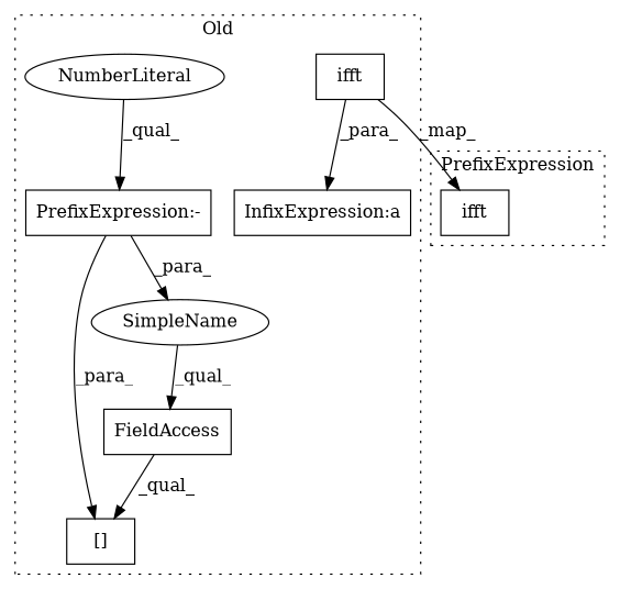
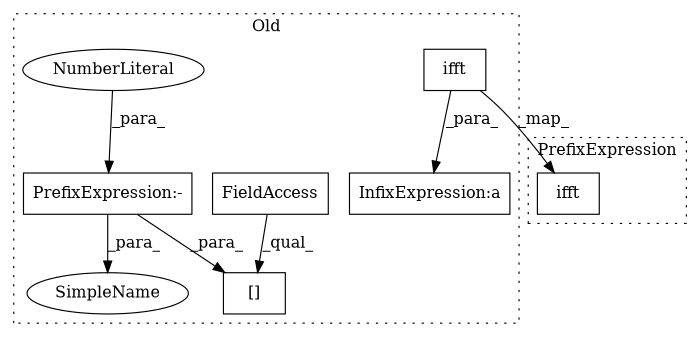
  digraph {
    node [a=32 l=1 s=4350 shape=box]
    n1 [l="5,1" label=ifft s="4332,4346"]
    n2 [a=27 l=3 label="InfixExpression:a" s=4362]
    n3 [a=22 l=7 label=FieldAccess]
    n4 [a=2 l="8,1" label="[]" s="4350,4360"]
    n5 [a=38 label="PrefixExpression:-" s=4358]
    n6 [a=34 label=NumberLiteral s=4359 shape=ellipse]
    n7 [a=42 label=SimpleName shape=ellipse]
    n8 [l="5,1" label=ifft s="4298,4312"]
    subgraph cluster_1 {
      label=Old
      style=dotted
      n1
      n2
      n3
      n4
      n5
      n6
      n7
    }
    subgraph cluster_2 {
      label=PrefixExpression
      style=dotted
      n8
    }
    n1 -> n2 [label=_para_]
    n1 -> n8 [label=_map_]
    n3 -> n4 [label=_qual_]
    n5 -> n4 [label=_para_]
    n5 -> n7 [label=_para_]
-   n6 -> n5 [label=_qual_]
-   n7 -> n3 [label=_qual_]
+   n6 -> n5 [label=_para_]
  }
